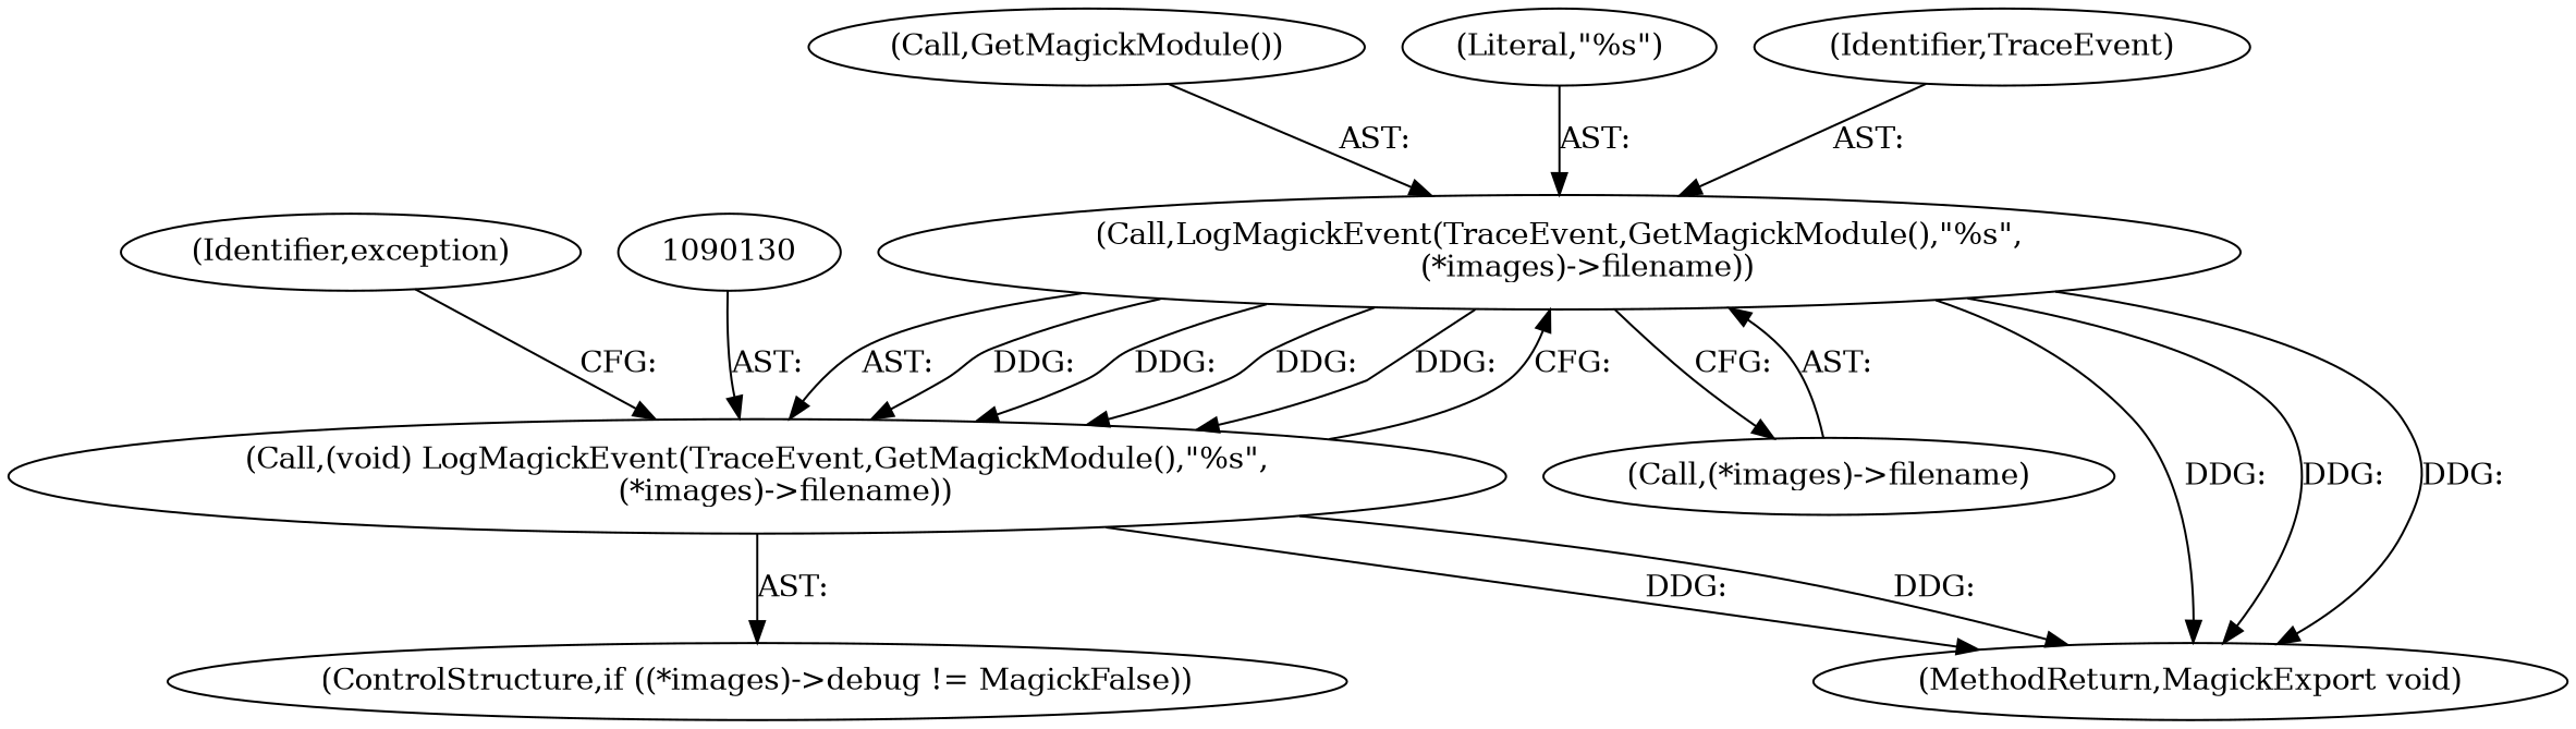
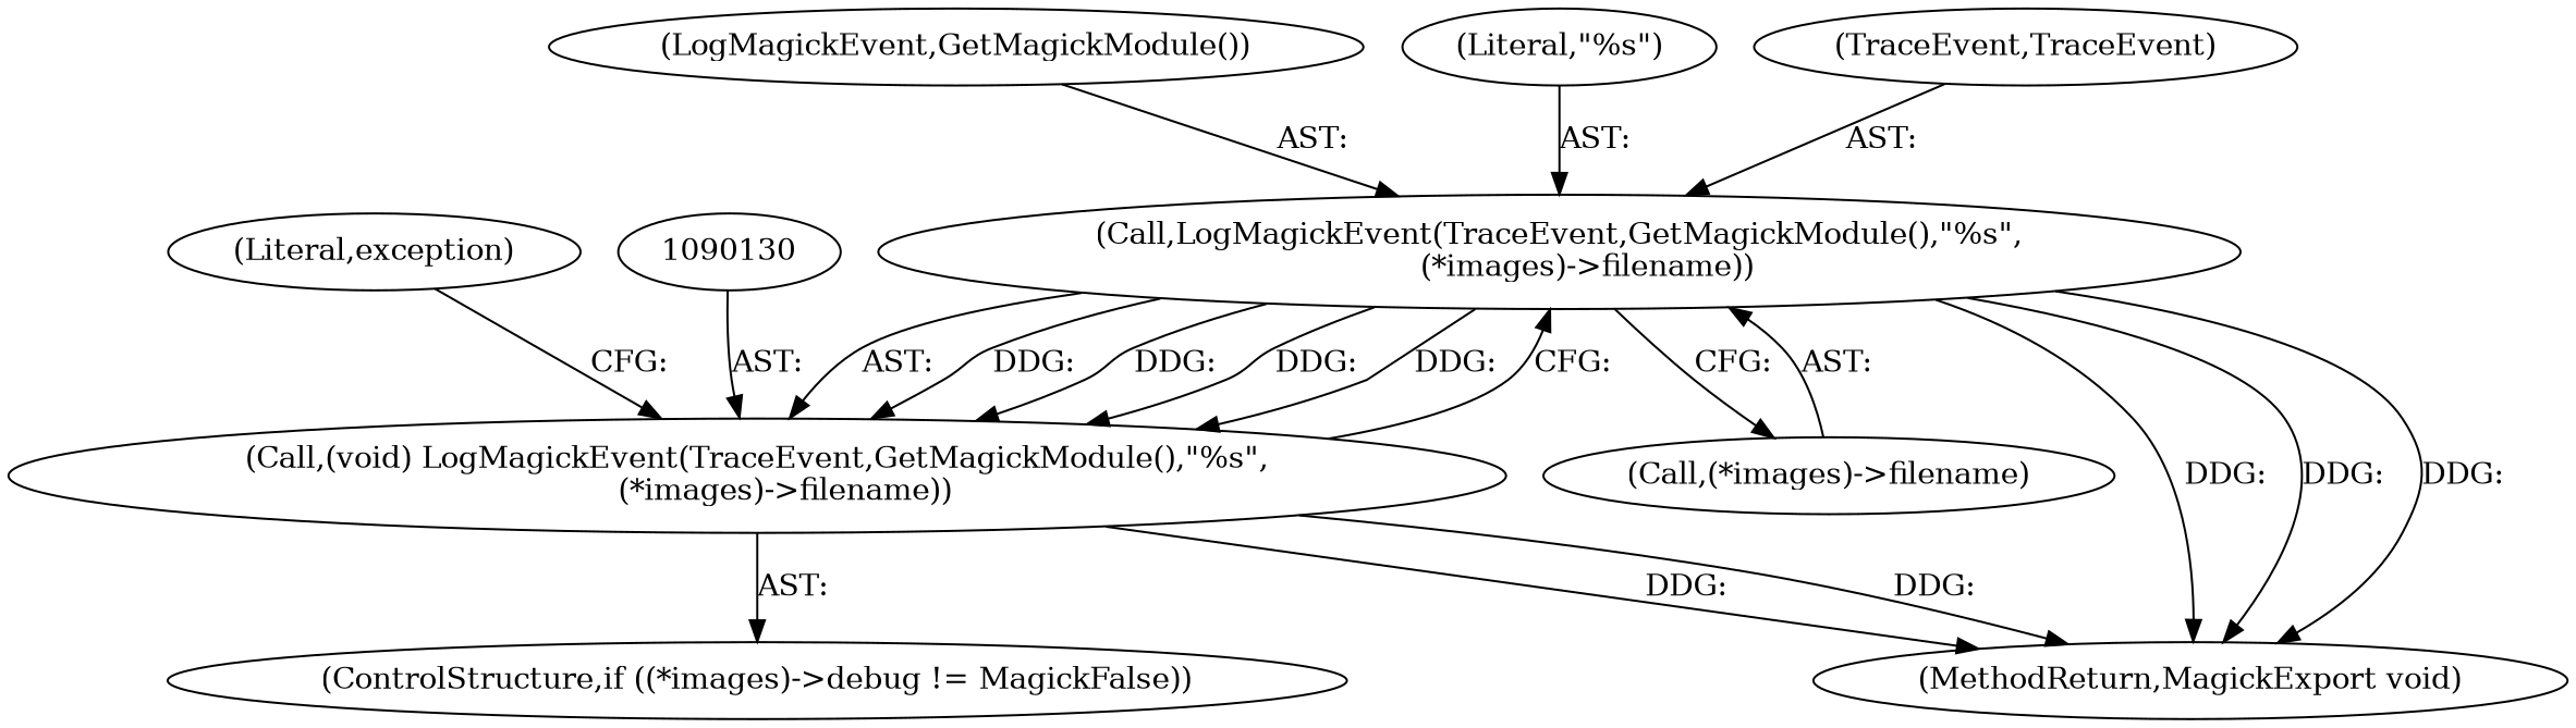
  digraph {
    n1 [label="(Call,LogMagickEvent(TraceEvent,GetMagickModule(),\"%s\",\n      (*images)->filename))"]
    n2 [label="(Call,(void) LogMagickEvent(TraceEvent,GetMagickModule(),\"%s\",\n      (*images)->filename))"]
    n3 [label="(Call,(*images)->filename)"]
    n4 [label="(MethodReturn,MagickExport void)"]
    n5 [label="(ControlStructure,if ((*images)->debug != MagickFalse))"]
-   n6 [label="(Call,GetMagickModule())"]
+   n6 [label="(LogMagickEvent,GetMagickModule())"]
    n7 [label="(Literal,\"%s\")"]
-   n8 [label="(Identifier,exception)"]
-   n9 [label="(Identifier,TraceEvent)"]
+   n8 [label="(Literal,exception)"]
+   n9 [label="(TraceEvent,TraceEvent)"]
    n10 [label=1090130]
    n1 -> n2 [label="AST: "]
    n1 -> n2 [label="DDG: "]
    n1 -> n2 [label="DDG: "]
    n1 -> n2 [label="DDG: "]
    n1 -> n2 [label="DDG: "]
    n1 -> n3 [label="CFG: "]
    n1 -> n4 [label="DDG: "]
    n1 -> n4 [label="DDG: "]
    n1 -> n4 [label="DDG: "]
    n2 -> n1 [label="CFG: "]
    n2 -> n4 [label="DDG: "]
    n2 -> n4 [label="DDG: "]
    n2 -> n5 [label="AST: "]
    n3 -> n1 [label="AST: "]
    n6 -> n1 [label="AST: "]
    n7 -> n1 [label="AST: "]
    n8 -> n2 [label="CFG: "]
    n9 -> n1 [label="AST: "]
    n10 -> n2 [label="AST: "]
  }
